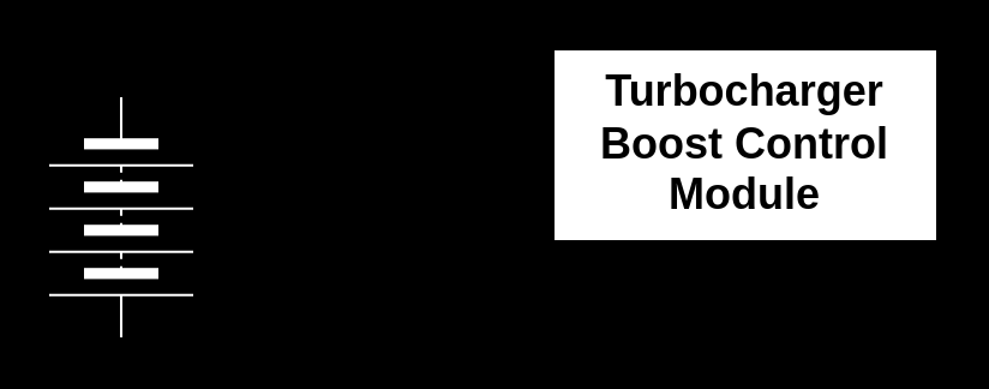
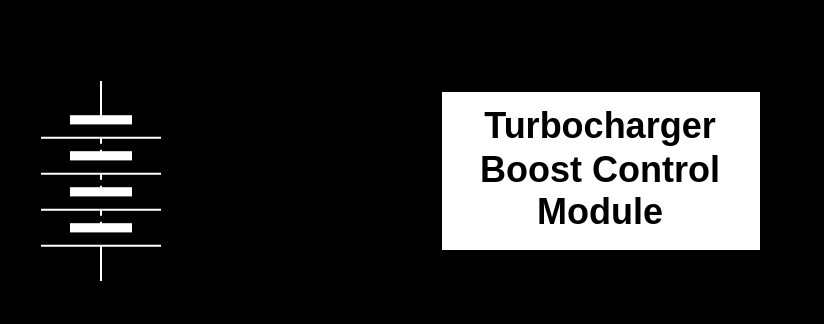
  <mxCell id="0" />
  <mxCell id="1" parent="0" />
  <mxCell id="2" value="" style="pointerEvents=1;verticalLabelPosition=bottom;shadow=0;dashed=0;align=center;html=1;verticalAlign=top;shape=mxgraph.electrical.miscellaneous.batteryStack;direction=south;fillColor=#FFFFFF;strokeColor=#FFFFFF;" vertex="1" parent="1"><mxGeometry x="20" y="40" width="60" height="100" as="geometry" /></mxCell>
- <mxCell id="3" value="&lt;b&gt;&lt;font style=&quot;font-size: 18px;&quot;&gt;Turbocharger Boost Control Module&lt;/font&gt;&lt;/b&gt;" style="rounded=0;whiteSpace=wrap;html=1;" vertex="1" parent="1"><mxGeometry x="230" y="20" width="160" height="80" as="geometry" /></mxCell>
+ <mxCell id="3" value="&lt;b&gt;&lt;font style=&quot;font-size: 18px;&quot;&gt;Turbocharger Boost Control Module&lt;/font&gt;&lt;/b&gt;" style="rounded=0;whiteSpace=wrap;html=1;" vertex="1" parent="1"><mxGeometry x="220" y="45" width="160" height="80" as="geometry" /></mxCell>
